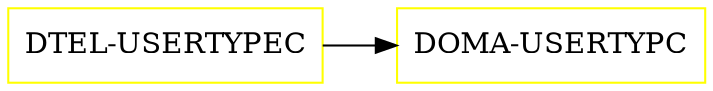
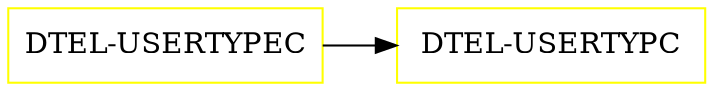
  digraph {
    rankdir=LR
    node [color=yellow shape=box]
    "DTEL-USERTYPEC"
-   "DOMA-USERTYPC"
+   "DOMA-USERTYPC" [label="DTEL-USERTYPC"]
    "DTEL-USERTYPEC" -> "DOMA-USERTYPC"
  }
